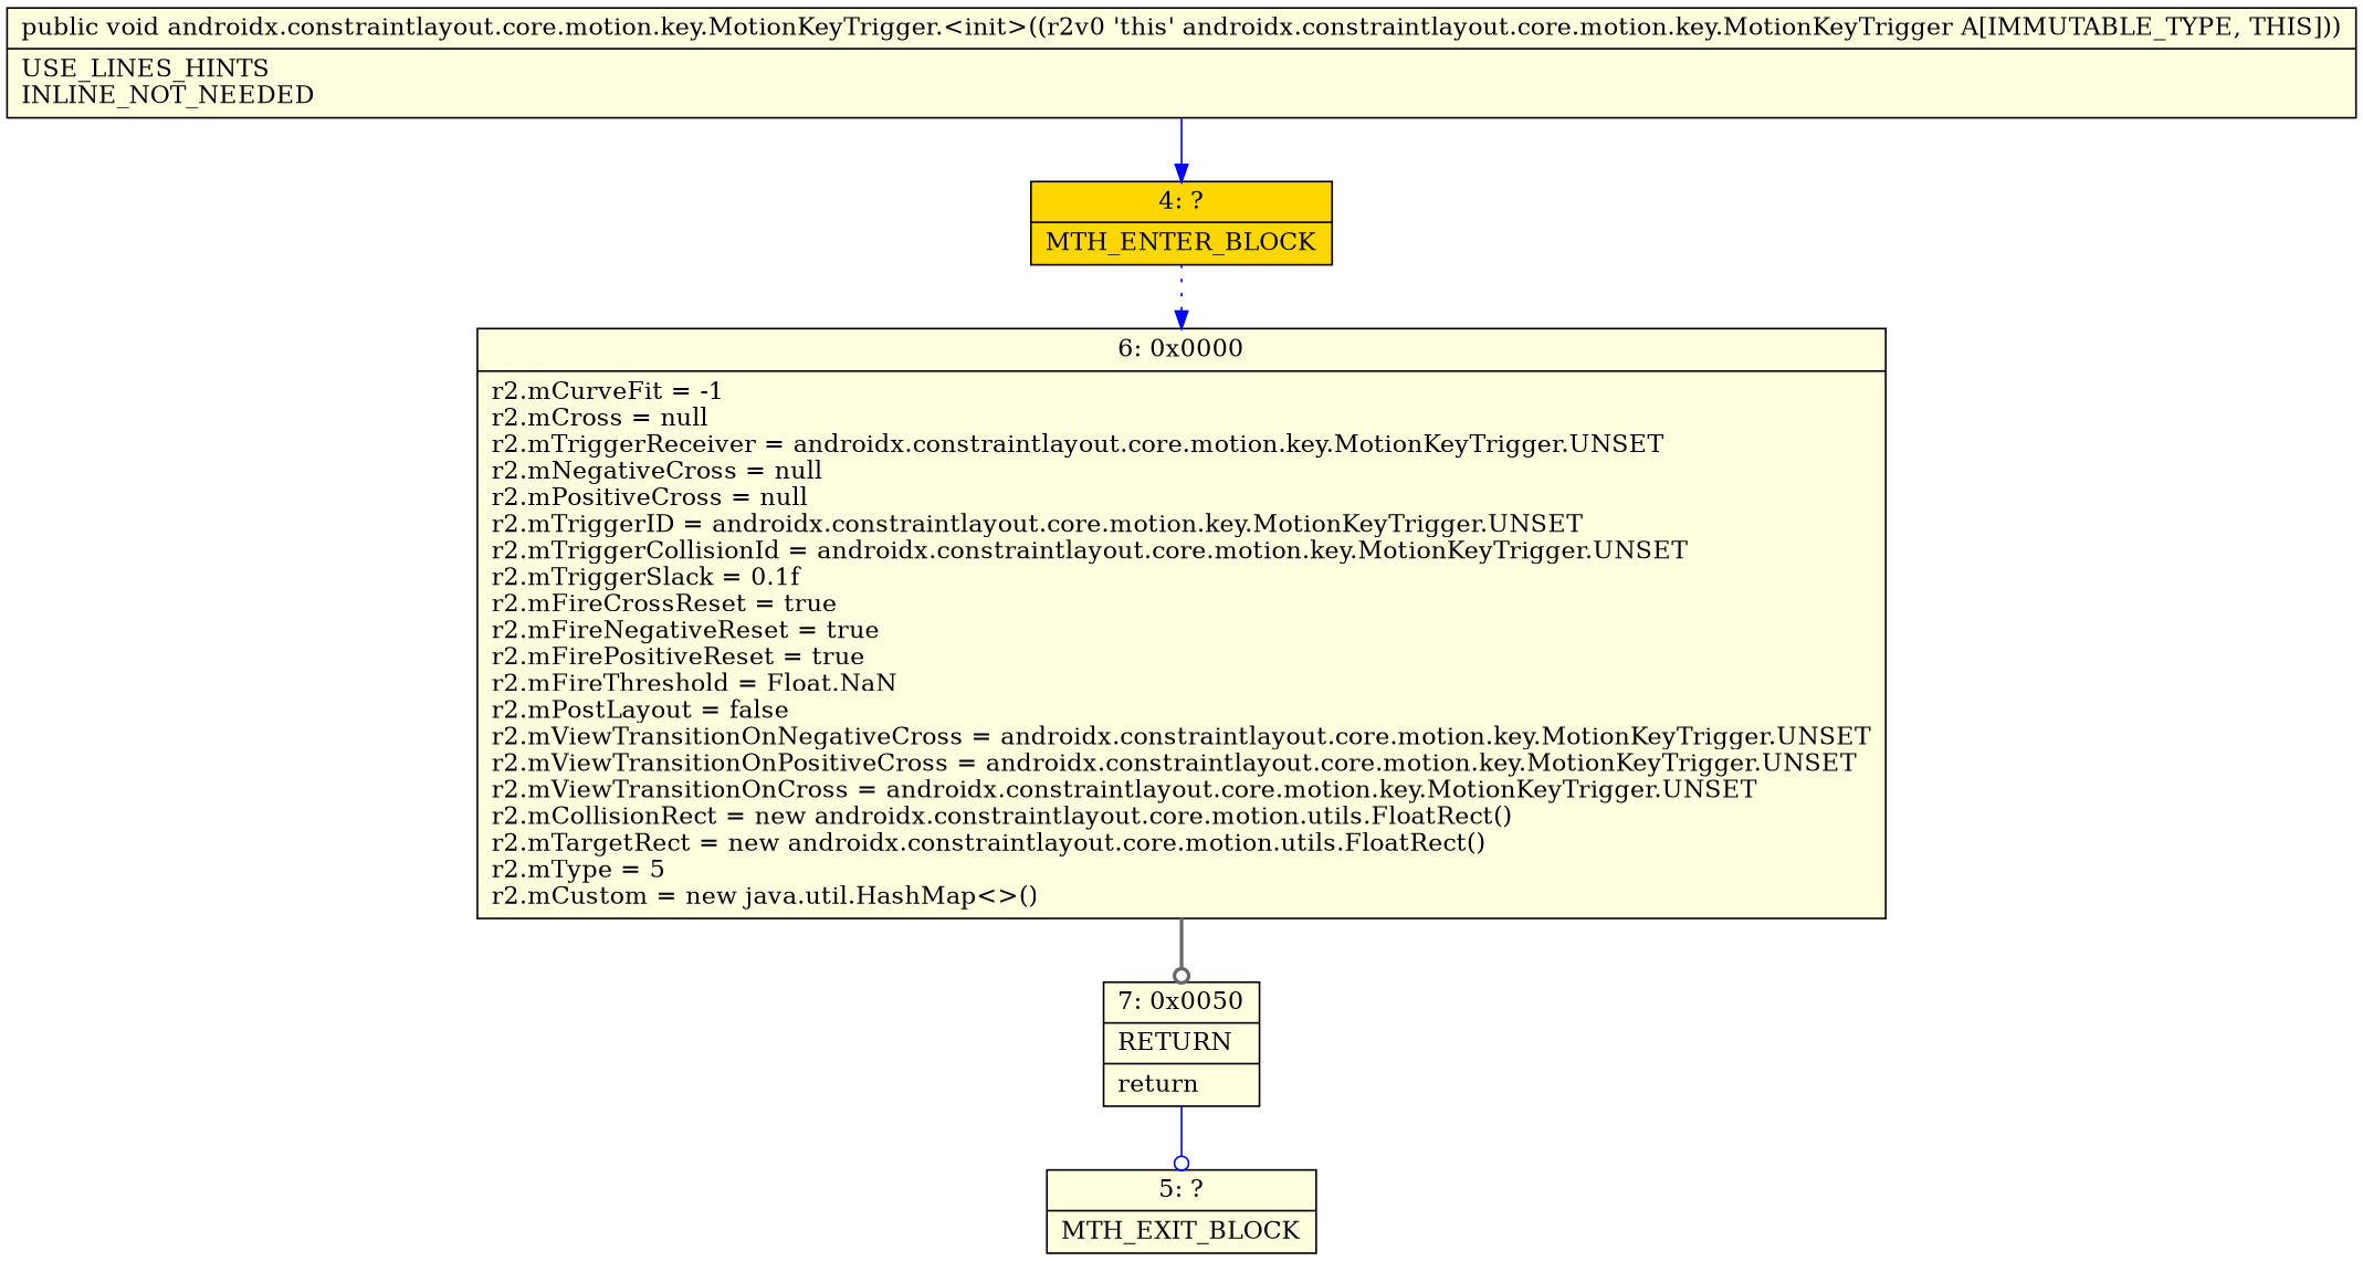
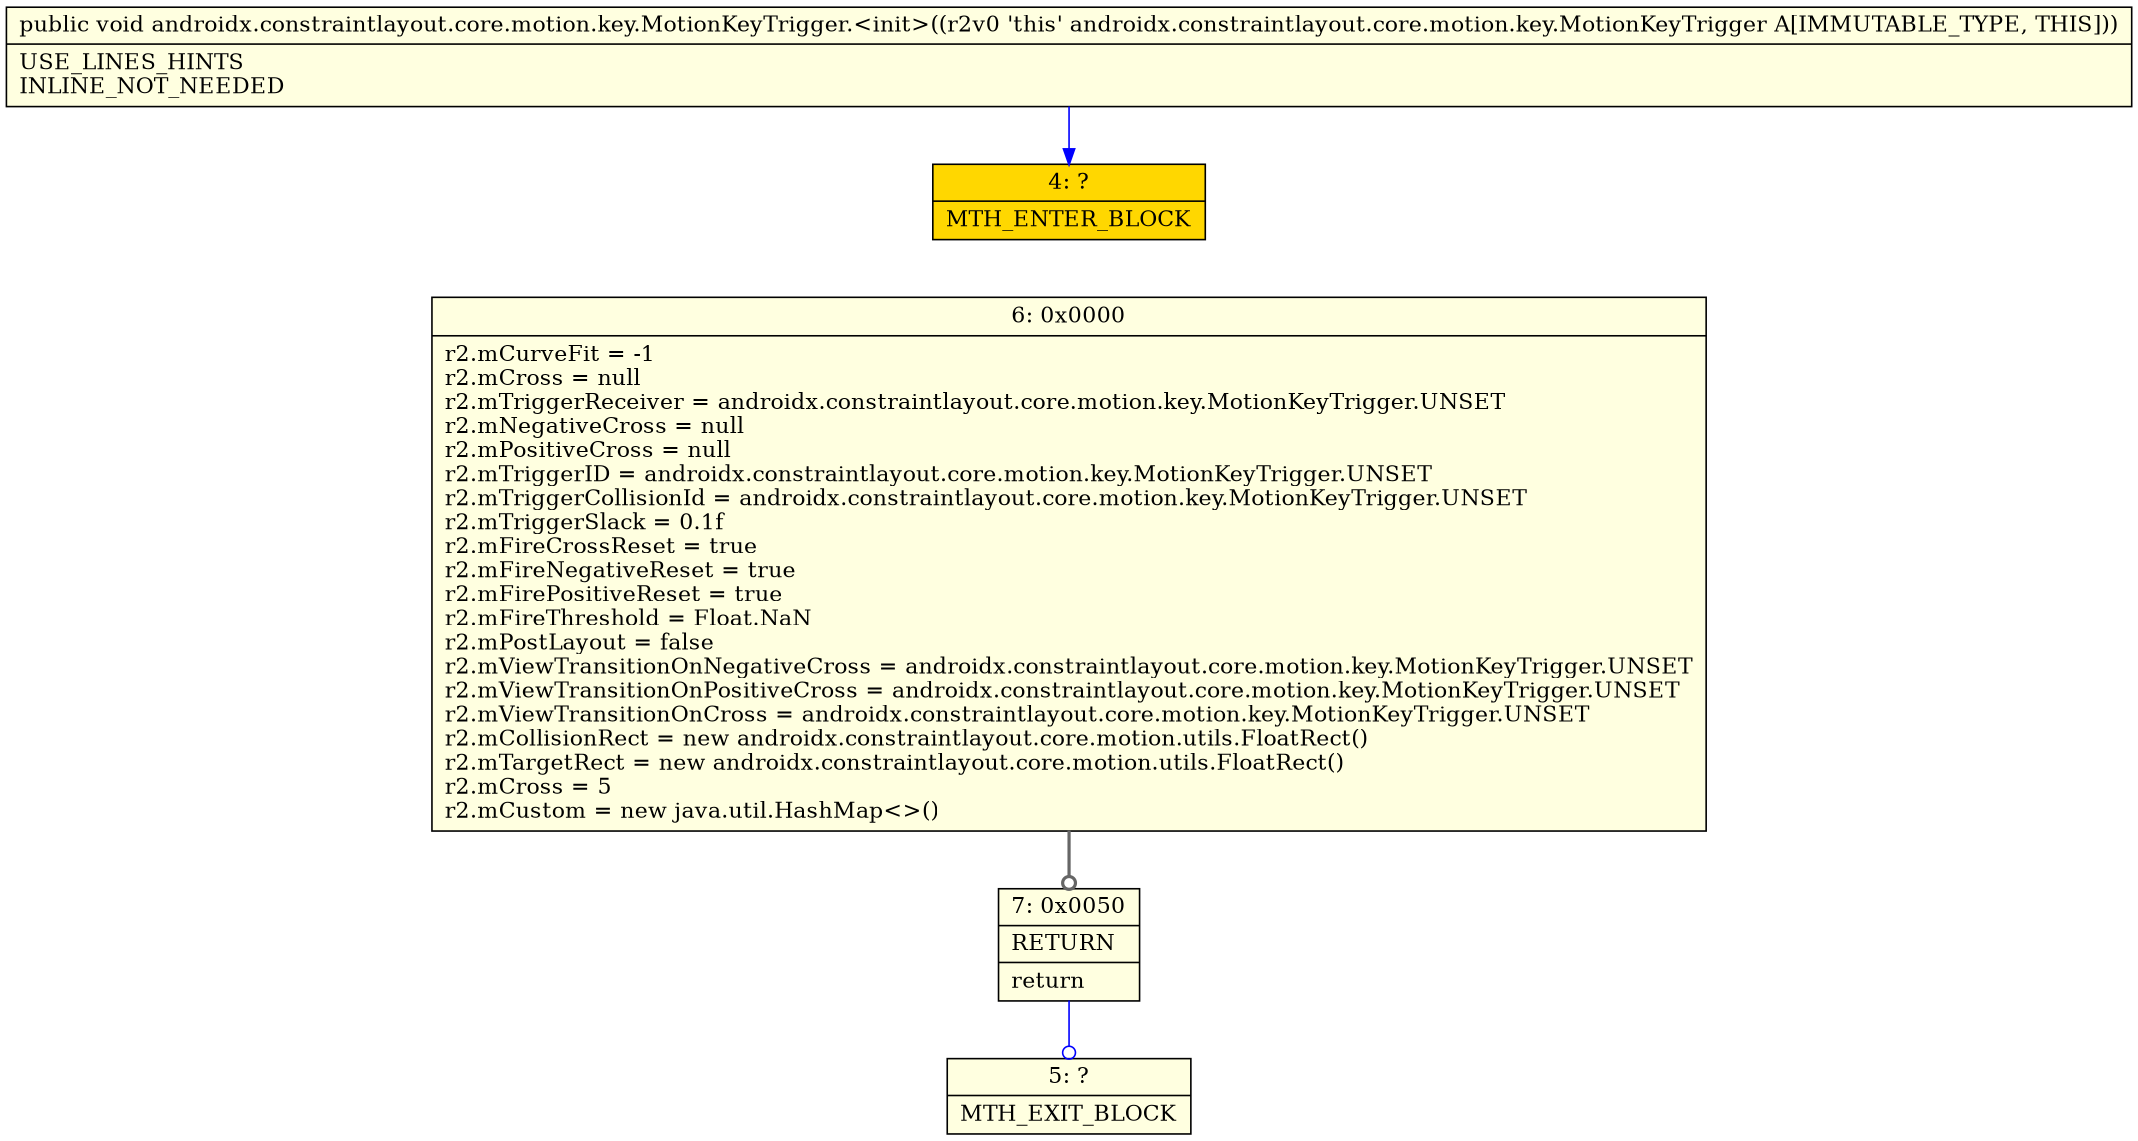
  digraph {
    node [fillcolor=lightyellow shape=record style=filled]
    edge [arrowhead=normal color=blue style=solid]
    n1 [fillcolor=gold label="{4\:\ ?|MTH_ENTER_BLOCK\l}"]
-   n2 [label="{6\:\ 0x0000|r2.mCurveFit = \-1\lr2.mCross = null\lr2.mTriggerReceiver = androidx.constraintlayout.core.motion.key.MotionKeyTrigger.UNSET\lr2.mNegativeCross = null\lr2.mPositiveCross = null\lr2.mTriggerID = androidx.constraintlayout.core.motion.key.MotionKeyTrigger.UNSET\lr2.mTriggerCollisionId = androidx.constraintlayout.core.motion.key.MotionKeyTrigger.UNSET\lr2.mTriggerSlack = 0.1f\lr2.mFireCrossReset = true\lr2.mFireNegativeReset = true\lr2.mFirePositiveReset = true\lr2.mFireThreshold = Float.NaN\lr2.mPostLayout = false\lr2.mViewTransitionOnNegativeCross = androidx.constraintlayout.core.motion.key.MotionKeyTrigger.UNSET\lr2.mViewTransitionOnPositiveCross = androidx.constraintlayout.core.motion.key.MotionKeyTrigger.UNSET\lr2.mViewTransitionOnCross = androidx.constraintlayout.core.motion.key.MotionKeyTrigger.UNSET\lr2.mCollisionRect = new androidx.constraintlayout.core.motion.utils.FloatRect()\lr2.mTargetRect = new androidx.constraintlayout.core.motion.utils.FloatRect()\lr2.mType = 5\lr2.mCustom = new java.util.HashMap\<\>()\l}"]
+   n2 [label="{6\:\ 0x0000|r2.mCurveFit = \-1\lr2.mCross = null\lr2.mTriggerReceiver = androidx.constraintlayout.core.motion.key.MotionKeyTrigger.UNSET\lr2.mNegativeCross = null\lr2.mPositiveCross = null\lr2.mTriggerID = androidx.constraintlayout.core.motion.key.MotionKeyTrigger.UNSET\lr2.mTriggerCollisionId = androidx.constraintlayout.core.motion.key.MotionKeyTrigger.UNSET\lr2.mTriggerSlack = 0.1f\lr2.mFireCrossReset = true\lr2.mFireNegativeReset = true\lr2.mFirePositiveReset = true\lr2.mFireThreshold = Float.NaN\lr2.mPostLayout = false\lr2.mViewTransitionOnNegativeCross = androidx.constraintlayout.core.motion.key.MotionKeyTrigger.UNSET\lr2.mViewTransitionOnPositiveCross = androidx.constraintlayout.core.motion.key.MotionKeyTrigger.UNSET\lr2.mViewTransitionOnCross = androidx.constraintlayout.core.motion.key.MotionKeyTrigger.UNSET\lr2.mCollisionRect = new androidx.constraintlayout.core.motion.utils.FloatRect()\lr2.mTargetRect = new androidx.constraintlayout.core.motion.utils.FloatRect()\lr2.mCross = 5\lr2.mCustom = new java.util.HashMap\<\>()\l}"]
    n3 [label="{7\:\ 0x0050|RETURN\l|return\l}"]
    n4 [label="{5\:\ ?|MTH_EXIT_BLOCK\l}"]
    n5 [label="{public void androidx.constraintlayout.core.motion.key.MotionKeyTrigger.\<init\>((r2v0 'this' androidx.constraintlayout.core.motion.key.MotionKeyTrigger A[IMMUTABLE_TYPE, THIS]))  | USE_LINES_HINTS\lINLINE_NOT_NEEDED\l}"]
-   n1 -> n2 [style=dotted]
    n2 -> n3 [arrowhead=odot color=gray40 style=bold]
    n3 -> n4 [arrowhead=odot]
    n5 -> n1
  }
